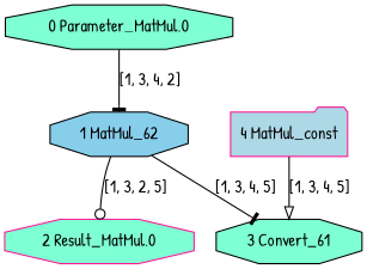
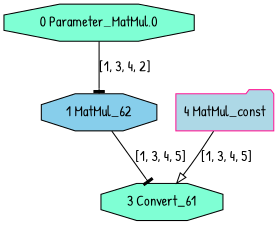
  strict digraph {
    fontname="Patrick Hand"
    node [color=black fillcolor=aquamarine fontname="Patrick Hand" shape=octagon style=filled]
    edge [arrowhead=tee fontname="Patrick Hand" style=solid]
    "0 Parameter_MatMul.0" [type=Parameter]
    "1 MatMul_62" [fillcolor=skyblue type=MatMul]
-   "2 Result_MatMul.0" [color=deeppink type=Result]
    "3 Convert_61" [type=Convert]
    "4 MatMul_const" [color=deeppink fillcolor=lightblue shape=folder type=Constant]
    "0 Parameter_MatMul.0" -> "1 MatMul_62" [label="[1, 3, 4, 2]"]
-   "1 MatMul_62" -> "2 Result_MatMul.0" [arrowhead=odot label="[1, 3, 2, 5]"]
    "1 MatMul_62" -> "3 Convert_61" [label="[1, 3, 4, 5]"]
    "4 MatMul_const" -> "3 Convert_61" [arrowhead=onormal label="[1, 3, 4, 5]"]
  }
